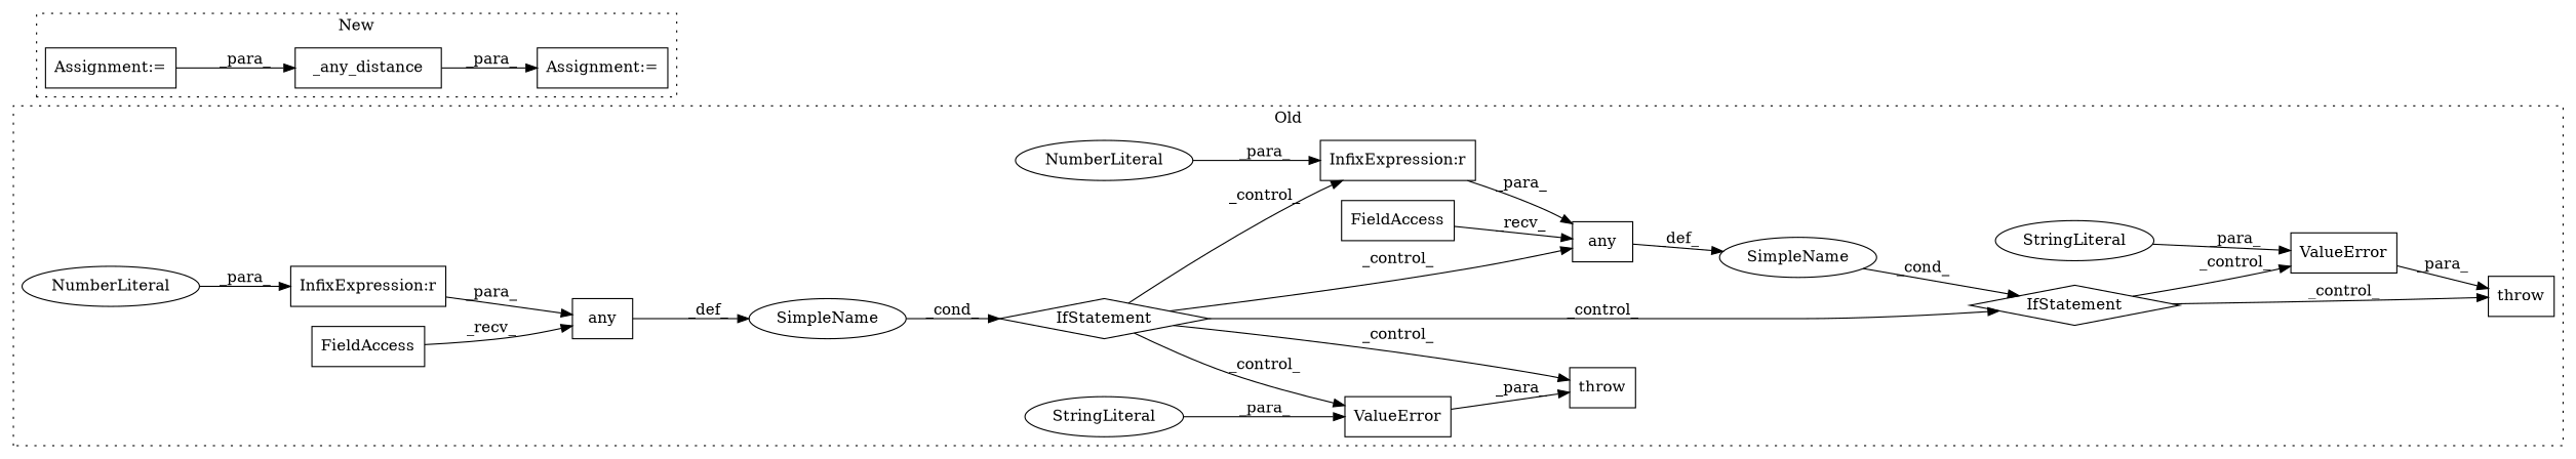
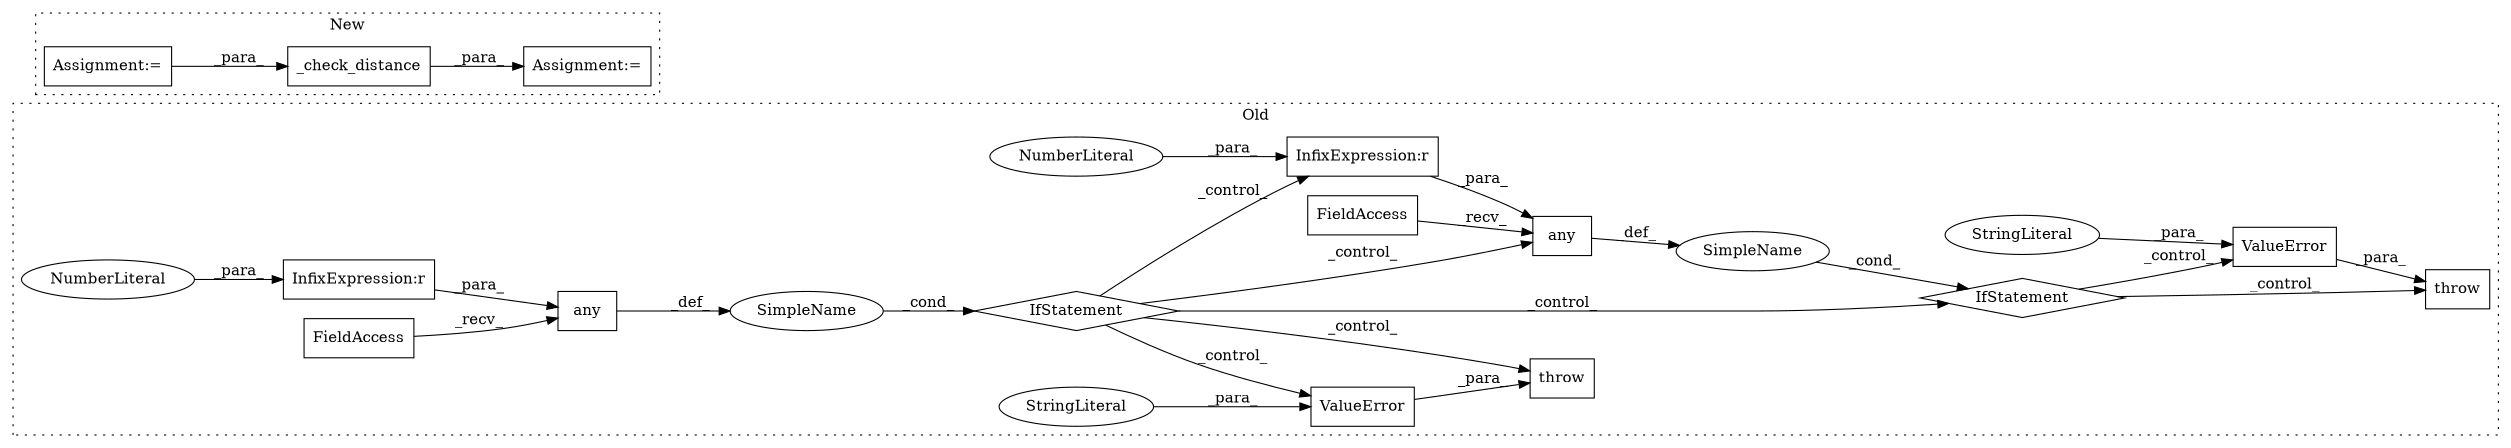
  digraph {
    rankdir=LR
    node [a=32 l=1 shape=box]
    n1 [a=53 l=6 label=throw s=6114]
    n2 [a=42 label=SimpleName shape=ellipse l=""]
    n3 [a=53 l=6 label=throw s=6247]
    n4 [a=27 l=4 label="InfixExpression:r" s=6231]
    n5 [a=34 label=NumberLiteral s=6235 shape=ellipse]
    n6 [a=27 l=3 label="InfixExpression:r" s=6099]
    n7 [a=34 label=NumberLiteral s=6102 shape=ellipse]
    n8 [a=42 label=SimpleName shape=ellipse l=""]
    n9 [a=25 l="4,2" label=IfStatement s="6196,6237" shape=diamond]
    n10 [l="11,1" label=ValueError s="6253,6313"]
    n11 [a=25 l="4,2" label=IfStatement s="6065,6104" shape=diamond]
    n12 [l="11,1" label=ValueError s="6120,6183"]
    n13 [l="4,1" label=any s="6218,6236"]
    n14 [a=45 l=49 label=StringLiteral s=6264 shape=ellipse]
    n15 [a=45 l=52 label=StringLiteral s=6131 shape=ellipse]
    n16 [l="4,1" label=any s="6087,6103"]
    n17 [a=22 l=9 label=FieldAccess s=6069]
    n18 [a=22 l=9 label=FieldAccess s=6200]
-   n19 [l="16,1" label=_any_distance s="5395,5419"]
+   n19 [l="16,1" label=_check_distance s="5395,5419"]
    n20 [a=7 l=8 label="Assignment:=" s=5337]
    n21 [a=7 label="Assignment:=" s=5394]
    subgraph cluster_1 {
      label=Old
      style=dotted
      n1
      n2
      n3
      n4
      n5
      n6
      n7
      n8
      n9
      n10
      n11
      n12
      n13
      n14
      n15
      n16
      n17
      n18
    }
    subgraph cluster_2 {
      label=New
      style=dotted
      n19
      n20
      n21
    }
    n2 -> n11 [label=_cond_]
    n4 -> n13 [label=_para_]
    n5 -> n4 [label=_para_]
    n6 -> n16 [label=_para_]
    n7 -> n6 [label=_para_]
    n8 -> n9 [label=_cond_]
    n9 -> n3 [label=_control_]
    n9 -> n10 [label=_control_]
    n10 -> n3 [label=_para_]
    n11 -> n1 [label=_control_]
    n11 -> n4 [label=_control_]
    n11 -> n9 [label=_control_]
    n11 -> n12 [label=_control_]
    n11 -> n13 [label=_control_]
    n12 -> n1 [label=_para_]
    n13 -> n8 [label=_def_]
    n14 -> n10 [label=_para_]
    n15 -> n12 [label=_para_]
    n16 -> n2 [label=_def_]
    n17 -> n16 [label=_recv_]
    n18 -> n13 [label=_recv_]
    n19 -> n21 [label=_para_]
    n20 -> n19 [label=_para_]
  }
